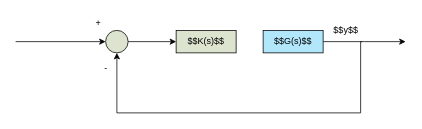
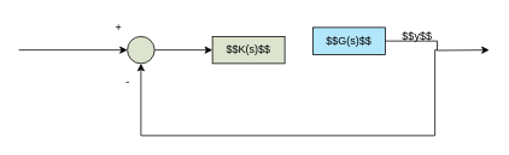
  <mxCell id="0" />
  <mxCell id="1" parent="0" />
  <mxCell id="2" style="edgeStyle=orthogonalEdgeStyle;rounded=0;orthogonalLoop=1;jettySize=auto;html=1;exitX=1;exitY=0.5;exitDx=0;exitDy=0;fontColor=#DCE4CF;startArrow=none;startFill=0;endArrow=classic;endFill=1;" parent="1" source="3" edge="1"><mxGeometry relative="1" as="geometry"><mxPoint x="540" y="55" as="targetPoint" /></mxGeometry></mxCell>
- <mxCell id="3" value="$$G(s)$$" style="rounded=0;whiteSpace=wrap;html=1;fillColor=#B2E6FA;" parent="1" vertex="1"><mxGeometry x="350" y="40" width="80" height="30" as="geometry" /></mxCell>
+ <mxCell id="3" value="$$G(s)$$" style="rounded=0;whiteSpace=wrap;html=1;fillColor=#B2E6FA;" parent="1" vertex="1"><mxGeometry x="345" y="30" width="80" height="30" as="geometry" /></mxCell>
  <mxCell id="4" value="$$K(s)$$" style="rounded=0;whiteSpace=wrap;html=1;fillColor=#dce4cf;" parent="1" vertex="1"><mxGeometry x="234" y="40" width="80" height="30" as="geometry" /></mxCell>
  <mxCell id="5" style="edgeStyle=orthogonalEdgeStyle;rounded=0;orthogonalLoop=1;jettySize=auto;html=1;exitX=0.5;exitY=1;exitDx=0;exitDy=0;fontColor=#DCE4CF;startArrow=classic;startFill=1;endArrow=none;endFill=0;" parent="1" source="8" edge="1"><mxGeometry relative="1" as="geometry"><mxPoint x="482" y="55" as="targetPoint" /><Array as="points"><mxPoint x="155" y="150" /><mxPoint x="480" y="150" /></Array></mxGeometry></mxCell>
  <mxCell id="6" style="edgeStyle=orthogonalEdgeStyle;rounded=0;orthogonalLoop=1;jettySize=auto;html=1;exitX=1;exitY=0.5;exitDx=0;exitDy=0;entryX=0;entryY=0.5;entryDx=0;entryDy=0;fontColor=#DCE4CF;startArrow=none;startFill=0;endArrow=classic;endFill=1;" parent="1" source="8" target="4" edge="1"><mxGeometry relative="1" as="geometry" /></mxCell>
  <mxCell id="7" style="edgeStyle=orthogonalEdgeStyle;rounded=0;orthogonalLoop=1;jettySize=auto;html=1;exitX=0;exitY=0.5;exitDx=0;exitDy=0;fontColor=#DCE4CF;startArrow=classic;startFill=1;endArrow=none;endFill=0;" parent="1" source="8" edge="1"><mxGeometry relative="1" as="geometry"><mxPoint x="20" y="55" as="targetPoint" /></mxGeometry></mxCell>
  <mxCell id="8" value="" style="ellipse;whiteSpace=wrap;html=1;aspect=fixed;fillColor=#DCE4CF;strokeColor=#000000;" parent="1" vertex="1"><mxGeometry x="140" y="40" width="30" height="30" as="geometry" /></mxCell>
  <mxCell id="9" value="$$y$$" style="text;html=1;align=center;verticalAlign=middle;resizable=0;points=[];autosize=1;strokeColor=none;fillColor=none;" vertex="1" parent="1"><mxGeometry x="435" y="30" width="50" height="20" as="geometry" /></mxCell>
  <mxCell id="10" value="-" style="text;html=1;align=center;verticalAlign=middle;resizable=0;points=[];autosize=1;strokeColor=none;fillColor=none;" vertex="1" parent="1"><mxGeometry x="130" y="80" width="20" height="20" as="geometry" /></mxCell>
  <mxCell id="11" value="+" style="text;html=1;align=center;verticalAlign=middle;resizable=0;points=[];autosize=1;strokeColor=none;fillColor=none;" vertex="1" parent="1"><mxGeometry x="120" y="20" width="20" height="20" as="geometry" /></mxCell>
